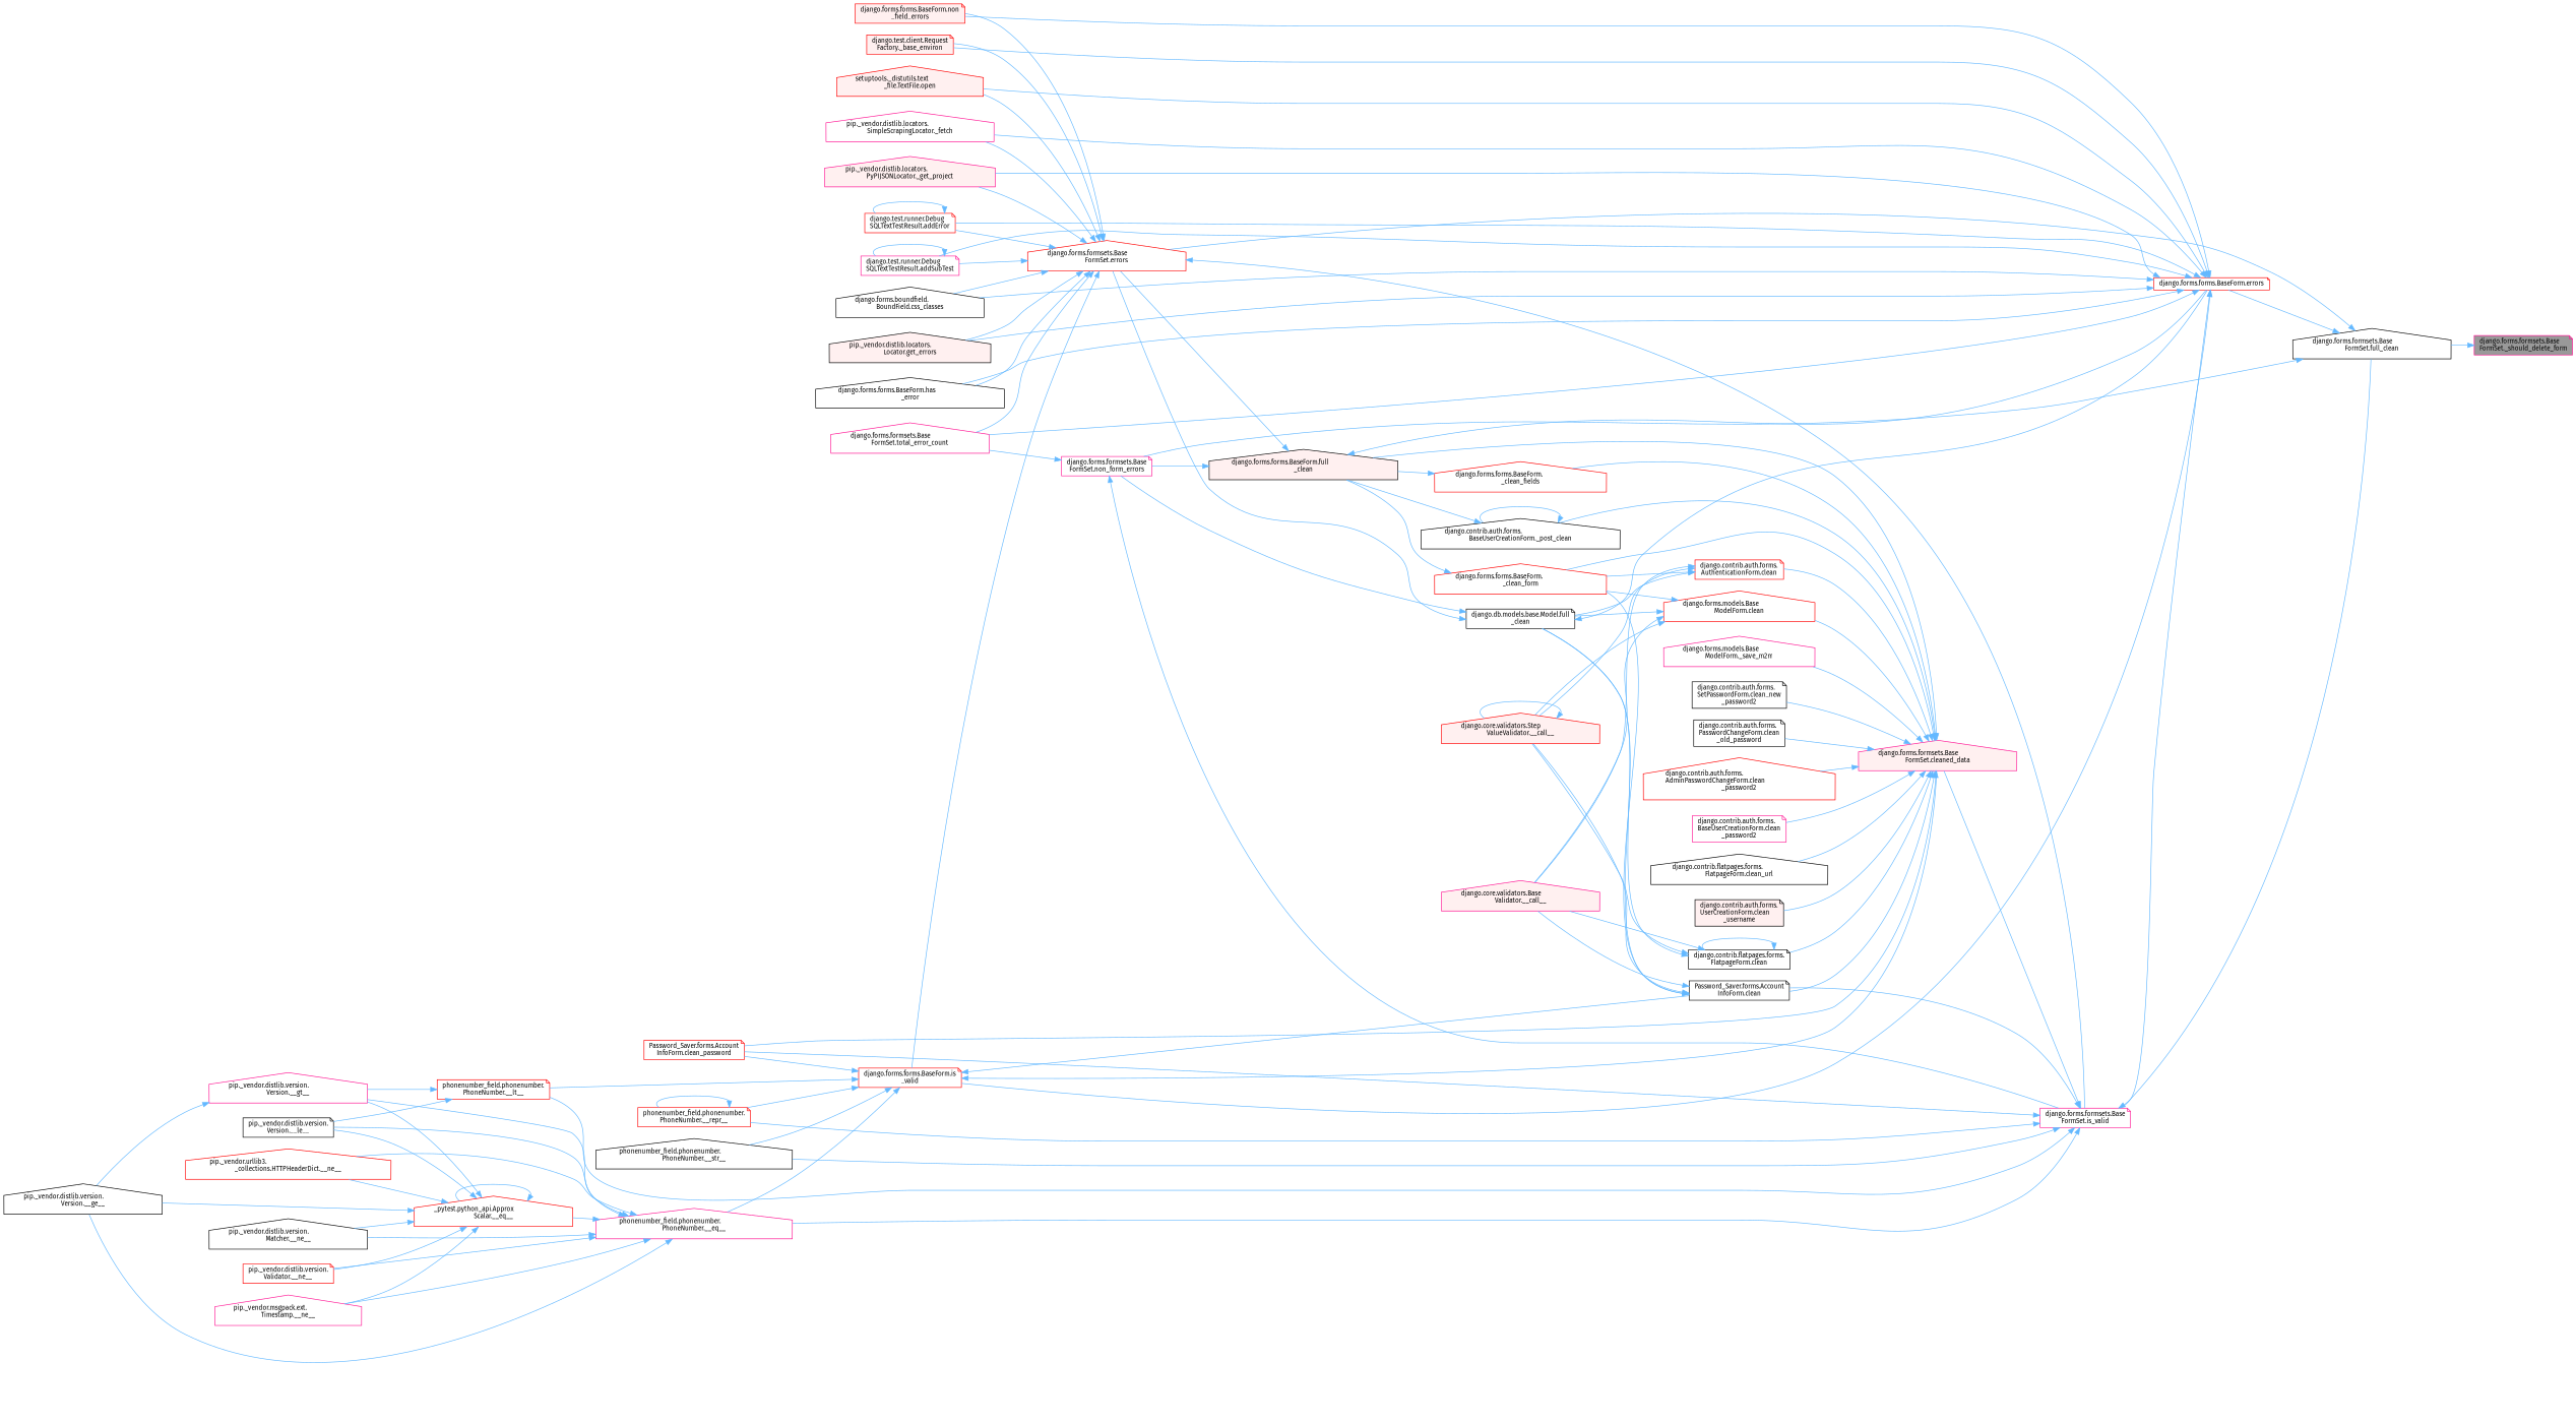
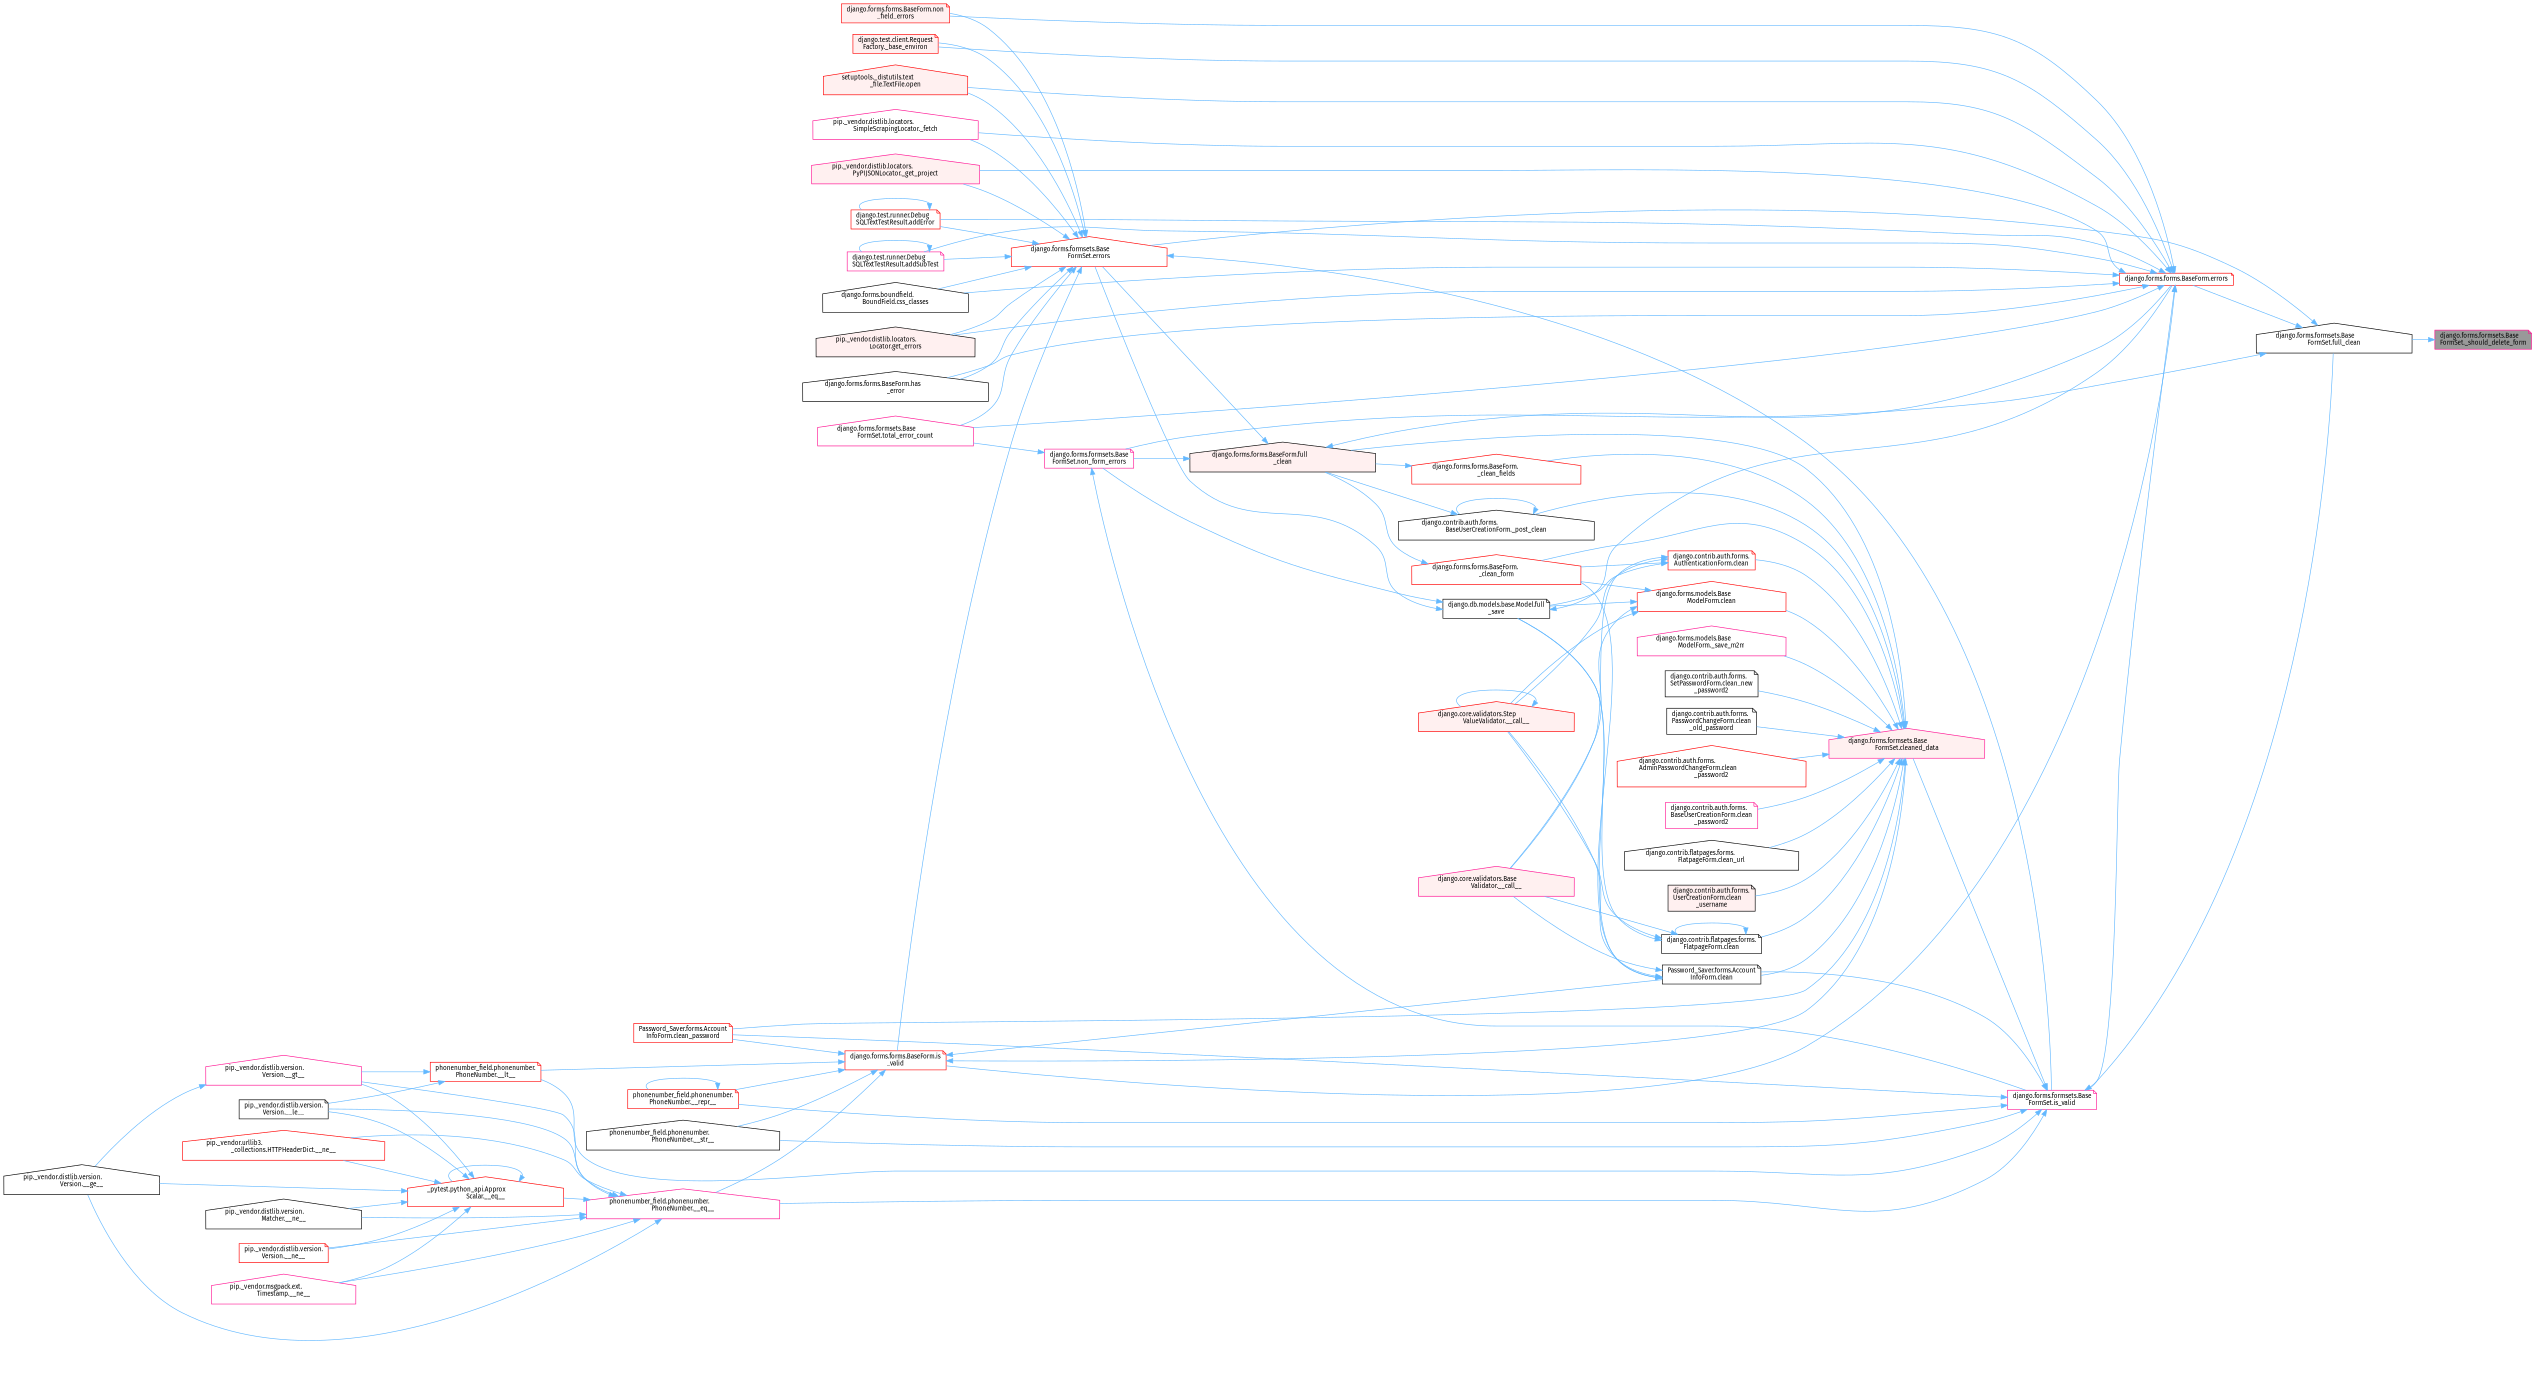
  digraph {
    fontname="Fira Sans"
    rankdir=RL
    node [color=red fillcolor=white fontname="Fira Sans" fontsize=10 shape=house style=filled]
    edge [color=steelblue1 dir=back fontname="Fira Sans" fontsize=10 labelfontname=Helvetica labelfontsize=10 style=solid]
    n1 [color=deeppink fillcolor=grey60 fontcolor=black height=0.2 label="django.forms.formsets.Base\lFormSet._should_delete_form" shape=note width=0.4]
    n2 [color=black height=0.2 label="django.forms.formsets.Base\lFormSet.full_clean" width=0.4]
    n3 [height=0.2 label="django.forms.forms.BaseForm.errors" shape=note width=0.4]
    n4 [height=0.2 label="django.forms.formsets.Base\lFormSet.errors" width=0.4]
    n5 [color=deeppink height=0.2 label="django.forms.formsets.Base\lFormSet.non_form_errors" shape=note width=0.4]
    n6 [color=deeppink height=0.2 label="django.forms.formsets.Base\lFormSet.is_valid" shape=note width=0.4]
    n7 [color=deeppink height=0.2 label="phonenumber_field.phonenumber.\lPhoneNumber.__eq__" width=0.4]
    n8 [height=0.2 label="phonenumber_field.phonenumber.\lPhoneNumber.__lt__" shape=note width=0.4]
    n9 [height=0.2 label="phonenumber_field.phonenumber.\lPhoneNumber.__repr__" shape=note width=0.4]
    n10 [color=black height=0.2 label="phonenumber_field.phonenumber.\lPhoneNumber.__str__" width=0.4]
    n11 [color=black height=0.2 label="Password_Saver.forms.Account\lInfoForm.clean" shape=note width=0.4]
    n12 [height=0.2 label="Password_Saver.forms.Account\lInfoForm.clean_password" shape=note width=0.4]
    n13 [color=deeppink fillcolor="#FFF0F0" height=0.2 label="django.forms.formsets.Base\lFormSet.cleaned_data" width=0.4]
    n14 [fillcolor="#FFF0F0" height=0.2 label="django.test.client.Request\lFactory._base_environ" shape=note width=0.4]
    n15 [color=deeppink height=0.2 label="pip._vendor.distlib.locators.\lSimpleScrapingLocator._fetch" width=0.4]
    n16 [color=deeppink fillcolor="#FFF0F0" height=0.2 label="pip._vendor.distlib.locators.\lPyPIJSONLocator._get_project" width=0.4]
    n17 [height=0.2 label="django.test.runner.Debug\lSQLTextTestResult.addError" shape=note width=0.4]
    n18 [color=deeppink height=0.2 label="django.test.runner.Debug\lSQLTextTestResult.addSubTest" shape=note width=0.4]
    n19 [color=black height=0.2 label="django.forms.boundfield.\lBoundField.css_classes" width=0.4]
    n20 [color=black fillcolor="#FFF0F0" height=0.2 label="pip._vendor.distlib.locators.\lLocator.get_errors" width=0.4]
    n21 [color=black height=0.2 label="django.forms.forms.BaseForm.has\l_error" width=0.4]
    n22 [height=0.2 label="django.forms.forms.BaseForm.is\l_valid" shape=note width=0.4]
    n23 [color=deeppink height=0.2 label="django.forms.formsets.Base\lFormSet.total_error_count" width=0.4]
    n24 [fillcolor="#FFF0F0" height=0.2 label="django.forms.forms.BaseForm.non\l_field_errors" shape=note width=0.4]
    n25 [fillcolor="#FFF0F0" height=0.2 label="setuptools._distutils.text\l_file.TextFile.open" width=0.4]
    n26 [height=0.2 label="_pytest.python_api.Approx\lScalar.__eq__" width=0.4]
    n27 [color=black height=0.2 label="pip._vendor.distlib.version.\lVersion.__ge__" width=0.4]
    n28 [color=deeppink height=0.2 label="pip._vendor.distlib.version.\lVersion.__gt__" width=0.4]
    n29 [color=black height=0.2 label="pip._vendor.distlib.version.\lVersion.__le__" shape=note width=0.4]
    n30 [color=black height=0.2 label="pip._vendor.distlib.version.\lMatcher.__ne__" width=0.4]
-   n31 [height=0.2 label="pip._vendor.distlib.version.\lValidator.__ne__" shape=note width=0.4]
+   n31 [height=0.2 label="pip._vendor.distlib.version.\lVersion.__ne__" shape=note width=0.4]
    n32 [color=deeppink height=0.2 label="pip._vendor.msgpack.ext.\lTimestamp.__ne__" width=0.4]
    n33 [height=0.2 label="pip._vendor.urllib3.\l_collections.HTTPHeaderDict.__ne__" width=0.4]
    n34 [color=deeppink fillcolor="#FFF0F0" height=0.2 label="django.core.validators.Base\lValidator.__call__" width=0.4]
    n35 [fillcolor="#FFF0F0" height=0.2 label="django.core.validators.Step\lValueValidator.__call__" width=0.4]
    n36 [height=0.2 label="django.forms.forms.BaseForm.\l_clean_form" width=0.4]
-   n37 [color=black height=0.2 label="django.db.models.base.Model.full\l_clean" shape=note width=0.4]
+   n37 [color=black height=0.2 label="django.db.models.base.Model.full\l_save" shape=note width=0.4]
    n38 [color=black fillcolor="#FFF0F0" height=0.2 label="django.forms.forms.BaseForm.full\l_clean" width=0.4]
    n39 [height=0.2 label="django.forms.forms.BaseForm.\l_clean_fields" width=0.4]
    n40 [color=black height=0.2 label="django.contrib.auth.forms.\lBaseUserCreationForm._post_clean" width=0.4]
    n41 [color=deeppink height=0.2 label="django.forms.models.Base\lModelForm._save_m2m" width=0.4]
    n42 [height=0.2 label="django.contrib.auth.forms.\lAuthenticationForm.clean" shape=note width=0.4]
    n43 [color=black height=0.2 label="django.contrib.flatpages.forms.\lFlatpageForm.clean" shape=note width=0.4]
    n44 [height=0.2 label="django.forms.models.Base\lModelForm.clean" width=0.4]
    n45 [color=black height=0.2 label="django.contrib.auth.forms.\lSetPasswordForm.clean_new\l_password2" shape=note width=0.4]
    n46 [color=black height=0.2 label="django.contrib.auth.forms.\lPasswordChangeForm.clean\l_old_password" shape=note width=0.4]
    n47 [height=0.2 label="django.contrib.auth.forms.\lAdminPasswordChangeForm.clean\l_password2" width=0.4]
    n48 [color=deeppink height=0.2 label="django.contrib.auth.forms.\lBaseUserCreationForm.clean\l_password2" shape=note width=0.4]
    n49 [color=black height=0.2 label="django.contrib.flatpages.forms.\lFlatpageForm.clean_url" width=0.4]
    n50 [color=black fillcolor="#FFF0F0" height=0.2 label="django.contrib.auth.forms.\lUserCreationForm.clean\l_username" shape=note width=0.4]
    n1 -> n2
    n2 -> n3
    n2 -> n4
    n2 -> n5
    n3 -> n6
    n3 -> n14
    n3 -> n15
    n3 -> n16
    n3 -> n17
    n3 -> n18
    n3 -> n19
    n3 -> n20
    n3 -> n21
    n3 -> n22
    n3 -> n23
    n3 -> n24
    n3 -> n25
    n4 -> n6
    n4 -> n14
    n4 -> n15
    n4 -> n16
    n4 -> n17
    n4 -> n18
    n4 -> n19
    n4 -> n20
    n4 -> n21
    n4 -> n22
    n4 -> n23
    n4 -> n24
    n4 -> n25
    n5 -> n6
    n5 -> n23
    n6 -> n2
    n6 -> n7
    n6 -> n8
    n6 -> n9
    n6 -> n10
    n6 -> n11
    n6 -> n12
    n6 -> n13
    n7 -> n26
    n7 -> n27
    n7 -> n28
    n7 -> n29
    n7 -> n30
    n7 -> n31
    n7 -> n32
    n7 -> n33
    n8 -> n28
    n8 -> n29
    n9 -> n9
    n11 -> n34
    n11 -> n35
    n11 -> n36
    n11 -> n37
    n13 -> n11
    n13 -> n12
    n13 -> n36
    n13 -> n38
    n13 -> n39
    n13 -> n40
    n13 -> n41
    n13 -> n42
    n13 -> n43
    n13 -> n44
    n13 -> n45
    n13 -> n46
    n13 -> n47
    n13 -> n48
    n13 -> n49
    n13 -> n50
    n17 -> n17
    n18 -> n18
    n22 -> n7
    n22 -> n8
    n22 -> n9
    n22 -> n10
    n22 -> n11
    n22 -> n12
    n22 -> n13
    n26 -> n26
    n26 -> n27
    n26 -> n28
    n26 -> n29
    n26 -> n30
    n26 -> n31
    n26 -> n32
    n26 -> n33
    n28 -> n27
    n35 -> n35
    n36 -> n38
    n37 -> n3
    n37 -> n4
    n37 -> n5
    n38 -> n3
    n38 -> n4
    n38 -> n5
    n39 -> n38
    n40 -> n38
    n40 -> n40
    n42 -> n34
    n42 -> n35
    n42 -> n36
    n42 -> n37
    n43 -> n34
    n43 -> n35
    n43 -> n37
    n43 -> n43
    n44 -> n34
    n44 -> n35
    n44 -> n36
    n44 -> n37
  }
